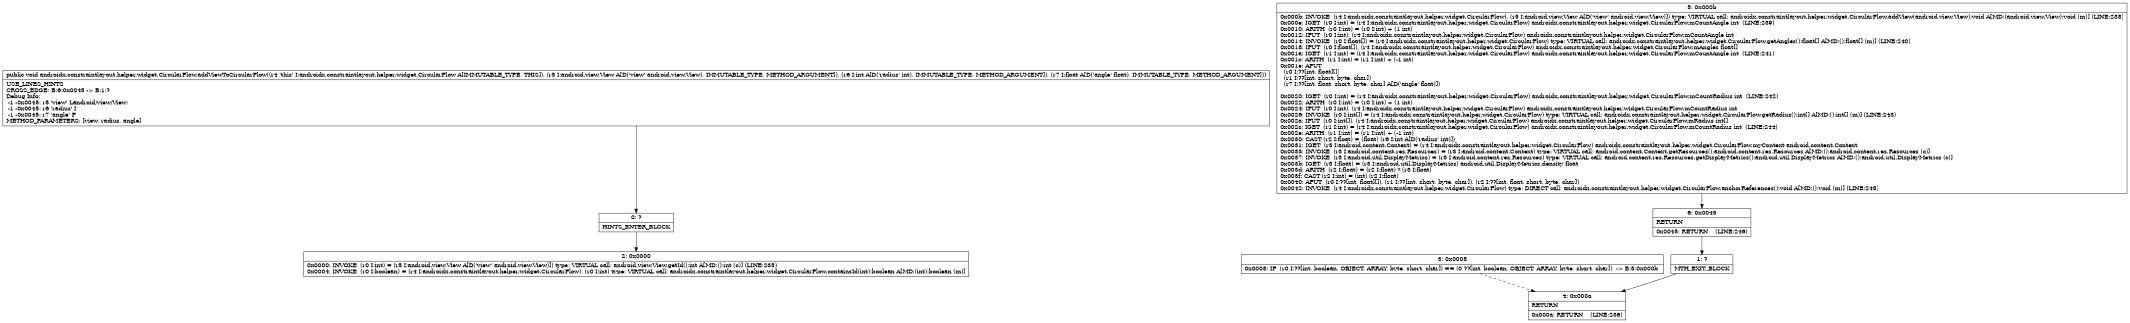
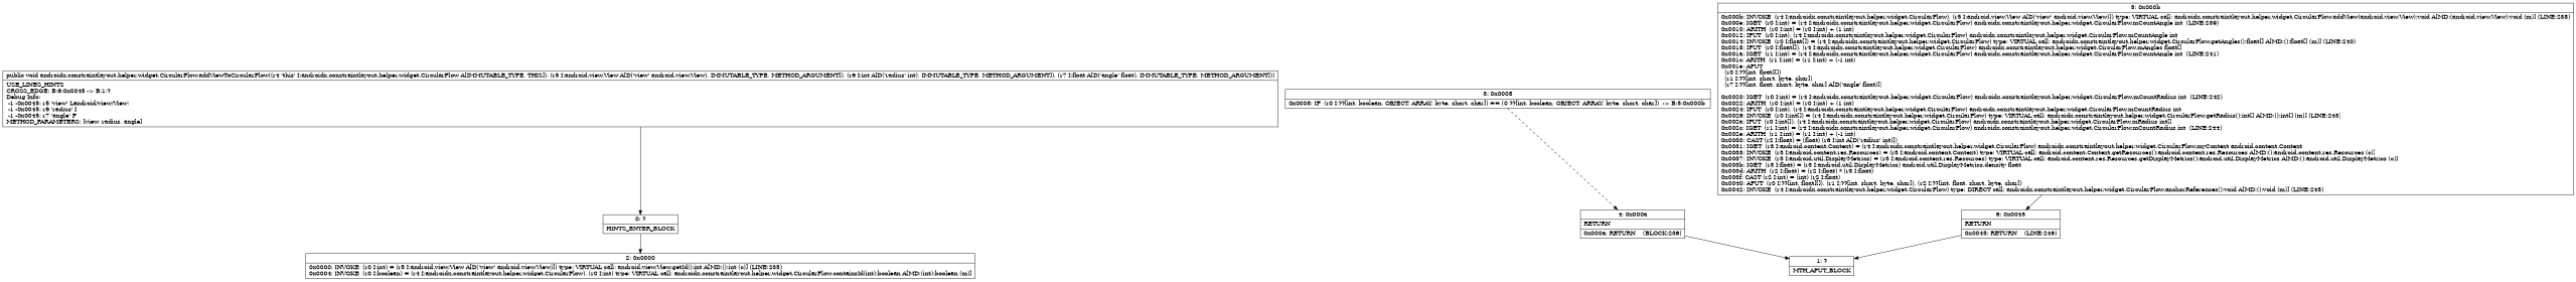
  digraph {
    node [shape=record]
    n1 [label="{0\:\ ?|HINTS_ENTER_BLOCK\l}"]
    n2 [label="{2\:\ 0x0000|0x0000: INVOKE  (r0 I:int) = (r5 I:android.view.View A[D('view' android.view.View)]) type: VIRTUAL call: android.view.View.getId():int A[MD:():int (c)] (LINE:235)\l0x0004: INVOKE  (r0 I:boolean) = (r4 I:androidx.constraintlayout.helper.widget.CircularFlow), (r0 I:int) type: VIRTUAL call: androidx.constraintlayout.helper.widget.CircularFlow.containsId(int):boolean A[MD:(int):boolean (m)]\l}"]
    n3 [label="{3\:\ 0x0008|0x0008: IF  (r0 I:??[int, boolean, OBJECT, ARRAY, byte, short, char]) == (0 ??[int, boolean, OBJECT, ARRAY, byte, short, char])  \-\> B:5:0x000b \l}"]
-   n4 [label="{4\:\ 0x000a|RETURN\l|0x000a: RETURN    (LINE:236)\l}"]
-   n5 [label="{1\:\ ?|MTH_EXIT_BLOCK\l}"]
+   n4 [label="{4\:\ 0x000a|RETURN\l|0x000a: RETURN    (BLOCK:236)\l}"]
+   n5 [label="{1\:\ ?|MTH_APUT_BLOCK\l}"]
    n6 [label="{5\:\ 0x000b|0x000b: INVOKE  (r4 I:androidx.constraintlayout.helper.widget.CircularFlow), (r5 I:android.view.View A[D('view' android.view.View)]) type: VIRTUAL call: androidx.constraintlayout.helper.widget.CircularFlow.addView(android.view.View):void A[MD:(android.view.View):void (m)] (LINE:238)\l0x000e: IGET  (r0 I:int) = (r4 I:androidx.constraintlayout.helper.widget.CircularFlow) androidx.constraintlayout.helper.widget.CircularFlow.mCountAngle int  (LINE:239)\l0x0010: ARITH  (r0 I:int) = (r0 I:int) + (1 int) \l0x0012: IPUT  (r0 I:int), (r4 I:androidx.constraintlayout.helper.widget.CircularFlow) androidx.constraintlayout.helper.widget.CircularFlow.mCountAngle int \l0x0014: INVOKE  (r0 I:float[]) = (r4 I:androidx.constraintlayout.helper.widget.CircularFlow) type: VIRTUAL call: androidx.constraintlayout.helper.widget.CircularFlow.getAngles():float[] A[MD:():float[] (m)] (LINE:240)\l0x0018: IPUT  (r0 I:float[]), (r4 I:androidx.constraintlayout.helper.widget.CircularFlow) androidx.constraintlayout.helper.widget.CircularFlow.mAngles float[] \l0x001a: IGET  (r1 I:int) = (r4 I:androidx.constraintlayout.helper.widget.CircularFlow) androidx.constraintlayout.helper.widget.CircularFlow.mCountAngle int  (LINE:241)\l0x001c: ARITH  (r1 I:int) = (r1 I:int) + (\-1 int) \l0x001e: APUT  \l  (r0 I:??[int, float][])\l  (r1 I:??[int, short, byte, char])\l  (r7 I:??[int, float, short, byte, char] A[D('angle' float)])\l \l0x0020: IGET  (r0 I:int) = (r4 I:androidx.constraintlayout.helper.widget.CircularFlow) androidx.constraintlayout.helper.widget.CircularFlow.mCountRadius int  (LINE:242)\l0x0022: ARITH  (r0 I:int) = (r0 I:int) + (1 int) \l0x0024: IPUT  (r0 I:int), (r4 I:androidx.constraintlayout.helper.widget.CircularFlow) androidx.constraintlayout.helper.widget.CircularFlow.mCountRadius int \l0x0026: INVOKE  (r0 I:int[]) = (r4 I:androidx.constraintlayout.helper.widget.CircularFlow) type: VIRTUAL call: androidx.constraintlayout.helper.widget.CircularFlow.getRadius():int[] A[MD:():int[] (m)] (LINE:243)\l0x002a: IPUT  (r0 I:int[]), (r4 I:androidx.constraintlayout.helper.widget.CircularFlow) androidx.constraintlayout.helper.widget.CircularFlow.mRadius int[] \l0x002c: IGET  (r1 I:int) = (r4 I:androidx.constraintlayout.helper.widget.CircularFlow) androidx.constraintlayout.helper.widget.CircularFlow.mCountRadius int  (LINE:244)\l0x002e: ARITH  (r1 I:int) = (r1 I:int) + (\-1 int) \l0x0030: CAST (r2 I:float) = (float) (r6 I:int A[D('radius' int)]) \l0x0031: IGET  (r3 I:android.content.Context) = (r4 I:androidx.constraintlayout.helper.widget.CircularFlow) androidx.constraintlayout.helper.widget.CircularFlow.myContext android.content.Context \l0x0033: INVOKE  (r3 I:android.content.res.Resources) = (r3 I:android.content.Context) type: VIRTUAL call: android.content.Context.getResources():android.content.res.Resources A[MD:():android.content.res.Resources (c)]\l0x0037: INVOKE  (r3 I:android.util.DisplayMetrics) = (r3 I:android.content.res.Resources) type: VIRTUAL call: android.content.res.Resources.getDisplayMetrics():android.util.DisplayMetrics A[MD:():android.util.DisplayMetrics (c)]\l0x003b: IGET  (r3 I:float) = (r3 I:android.util.DisplayMetrics) android.util.DisplayMetrics.density float \l0x003d: ARITH  (r2 I:float) = (r2 I:float) * (r3 I:float) \l0x003f: CAST (r2 I:int) = (int) (r2 I:float) \l0x0040: APUT  (r0 I:??[int, float][]), (r1 I:??[int, short, byte, char]), (r2 I:??[int, float, short, byte, char]) \l0x0042: INVOKE  (r4 I:androidx.constraintlayout.helper.widget.CircularFlow) type: DIRECT call: androidx.constraintlayout.helper.widget.CircularFlow.anchorReferences():void A[MD:():void (m)] (LINE:245)\l}"]
    n7 [label="{6\:\ 0x0045|RETURN\l|0x0045: RETURN    (LINE:246)\l}"]
    n8 [label="{public void androidx.constraintlayout.helper.widget.CircularFlow.addViewToCircularFlow((r4 'this' I:androidx.constraintlayout.helper.widget.CircularFlow A[IMMUTABLE_TYPE, THIS]), (r5 I:android.view.View A[D('view' android.view.View), IMMUTABLE_TYPE, METHOD_ARGUMENT]), (r6 I:int A[D('radius' int), IMMUTABLE_TYPE, METHOD_ARGUMENT]), (r7 I:float A[D('angle' float), IMMUTABLE_TYPE, METHOD_ARGUMENT]))  | USE_LINES_HINTS\lCROSS_EDGE: B:6:0x0045 \-\> B:1:?\lDebug Info:\l  \-1 \-0x0045: r5 'view' Landroid\/view\/View;\l  \-1 \-0x0045: r6 'radius' I\l  \-1 \-0x0045: r7 'angle' F\lMETHOD_PARAMETERS: [view, radius, angle]\l}"]
    n1 -> n2
    n3 -> n4 [style=dashed]
-   n5 -> n4
+   n4 -> n5
    n6 -> n7
    n7 -> n5
    n8 -> n1
  }
